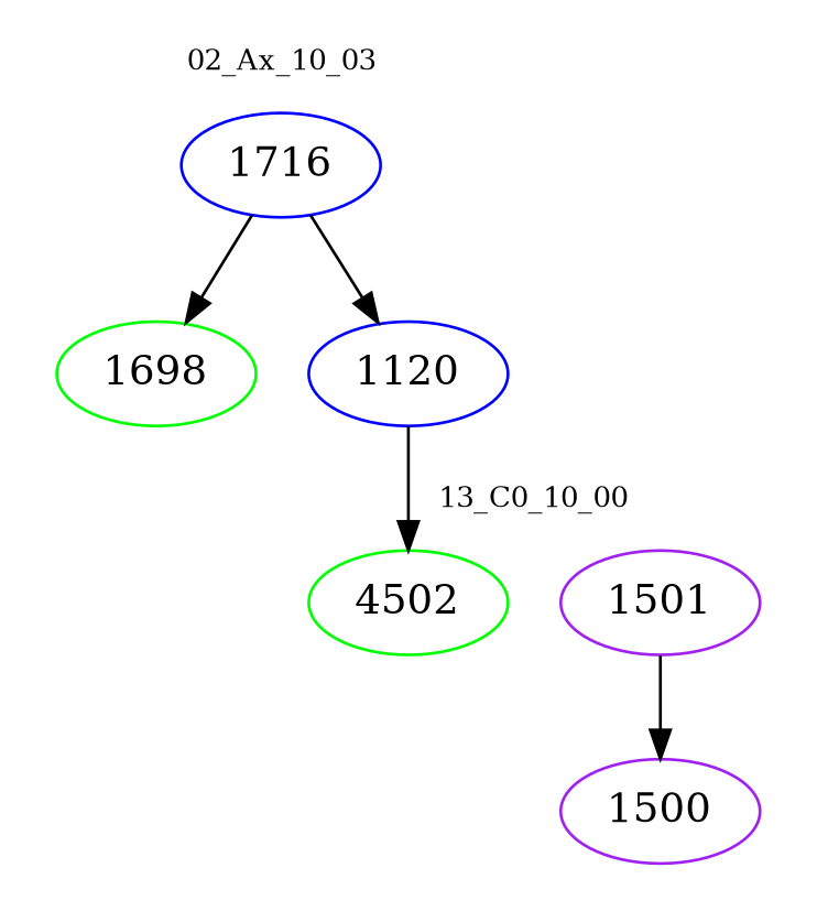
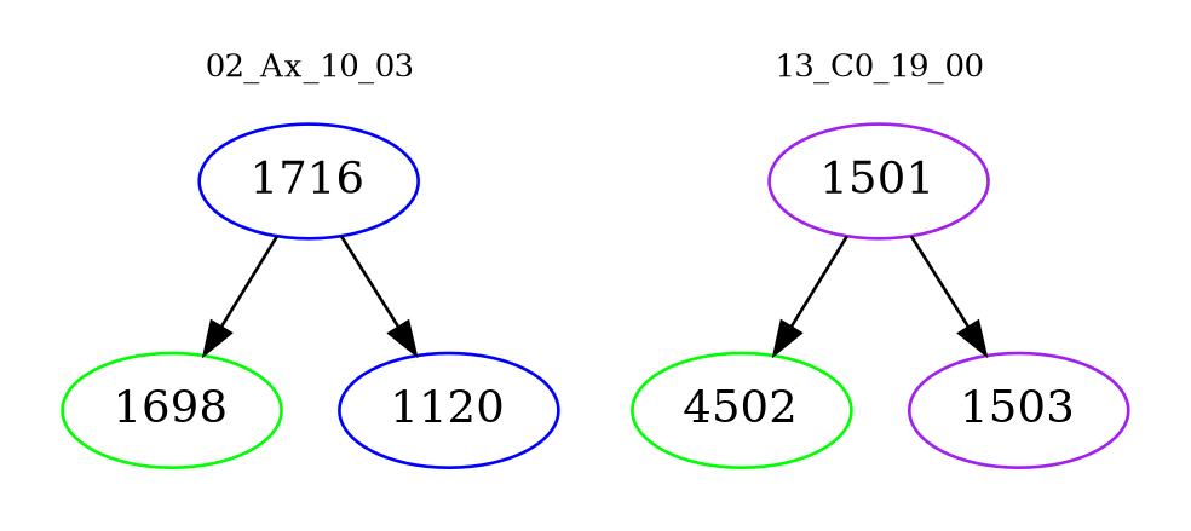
  digraph {
    node [color=blue]
    edge [color=black]
    n1 [label=1716]
    n2 [color=green label=1698]
    n3 [label=1120]
    n4 [color=purple label=1501]
    n5 [color=green label=4502]
-   n6 [color=purple label=1500]
+   n6 [color=purple label=1503]
    subgraph cluster_1 {
      color=white
      fontsize=10
      label="02_Ax_10_03"
      n1
      n2
      n3
    }
    subgraph cluster_2 {
      color=white
      fontsize=10
-     label="13_C0_10_00"
+     label="13_C0_19_00"
      n4
      n5
      n6
    }
    n1 -> n2
    n1 -> n3
-   n3 -> n5
+   n4 -> n5
    n4 -> n6
  }
